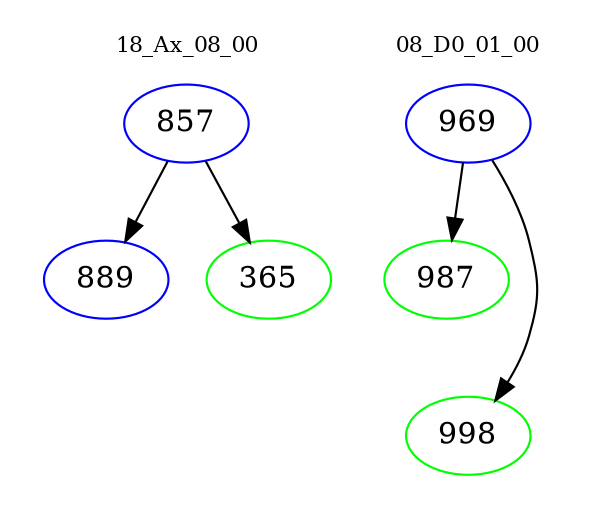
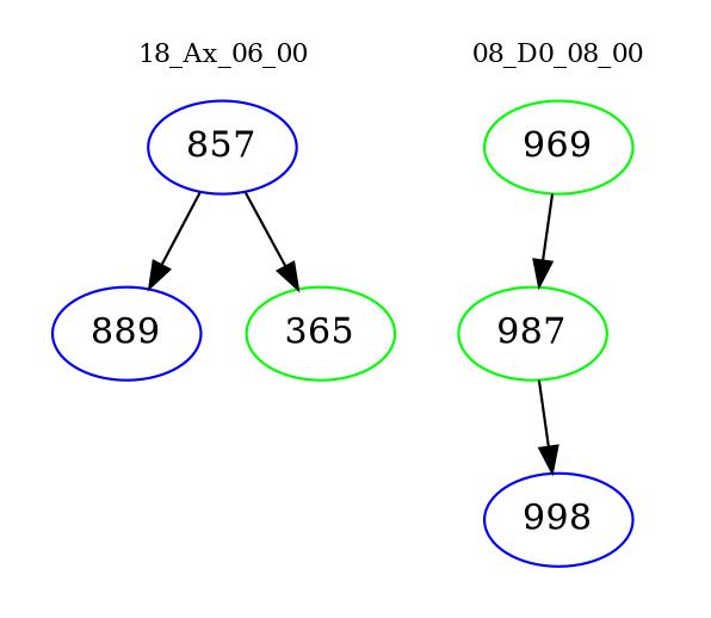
  digraph {
    node [color=blue]
    edge [color=black]
    n1 [label=857]
    n2 [label=889]
    n3 [color=green label=365]
-   n4 [label=969]
+   n4 [color=green label=969]
    n5 [color=green label=987]
-   n6 [color=green label=998]
+   n6 [label=998]
    subgraph cluster_1 {
      color=white
      fontsize=10
-     label="18_Ax_08_00"
+     label="18_Ax_06_00"
      n1
      n2
      n3
    }
    subgraph cluster_2 {
      color=white
      fontsize=10
-     label="08_D0_01_00"
+     label="08_D0_08_00"
      n4
      n5
      n6
    }
    n1 -> n2
    n1 -> n3
    n4 -> n5
-   n4 -> n6
+   n5 -> n6
  }
